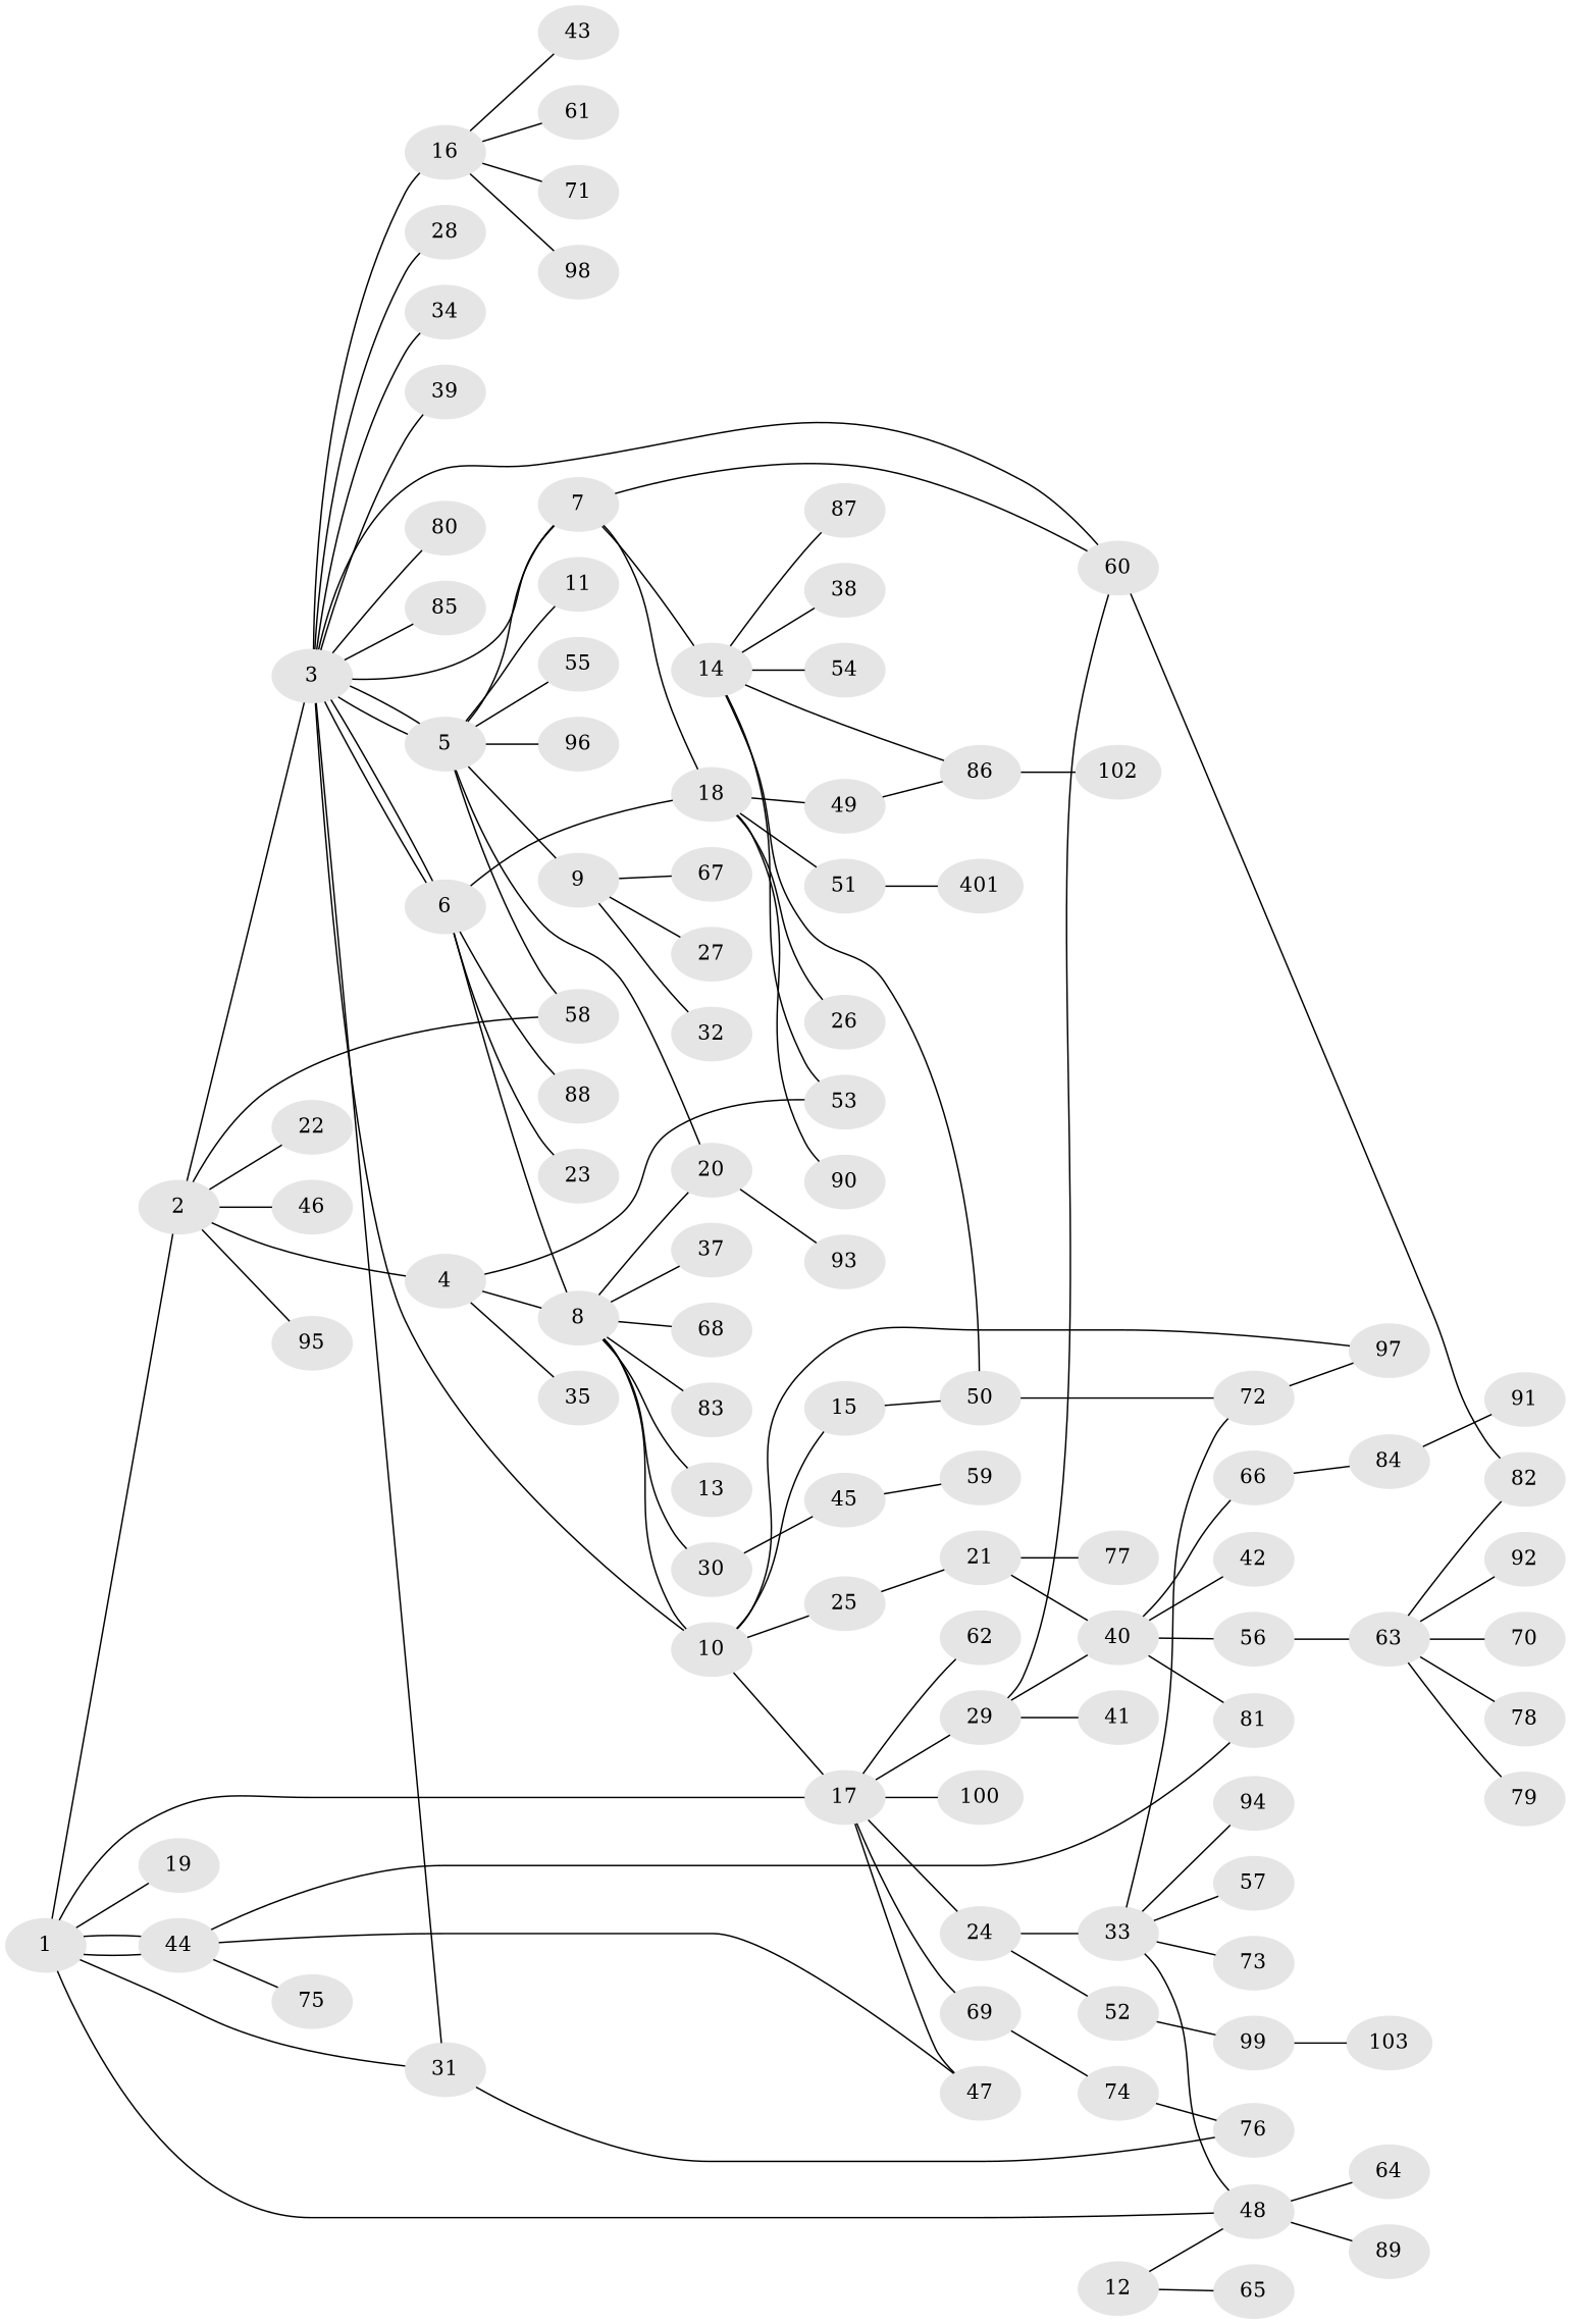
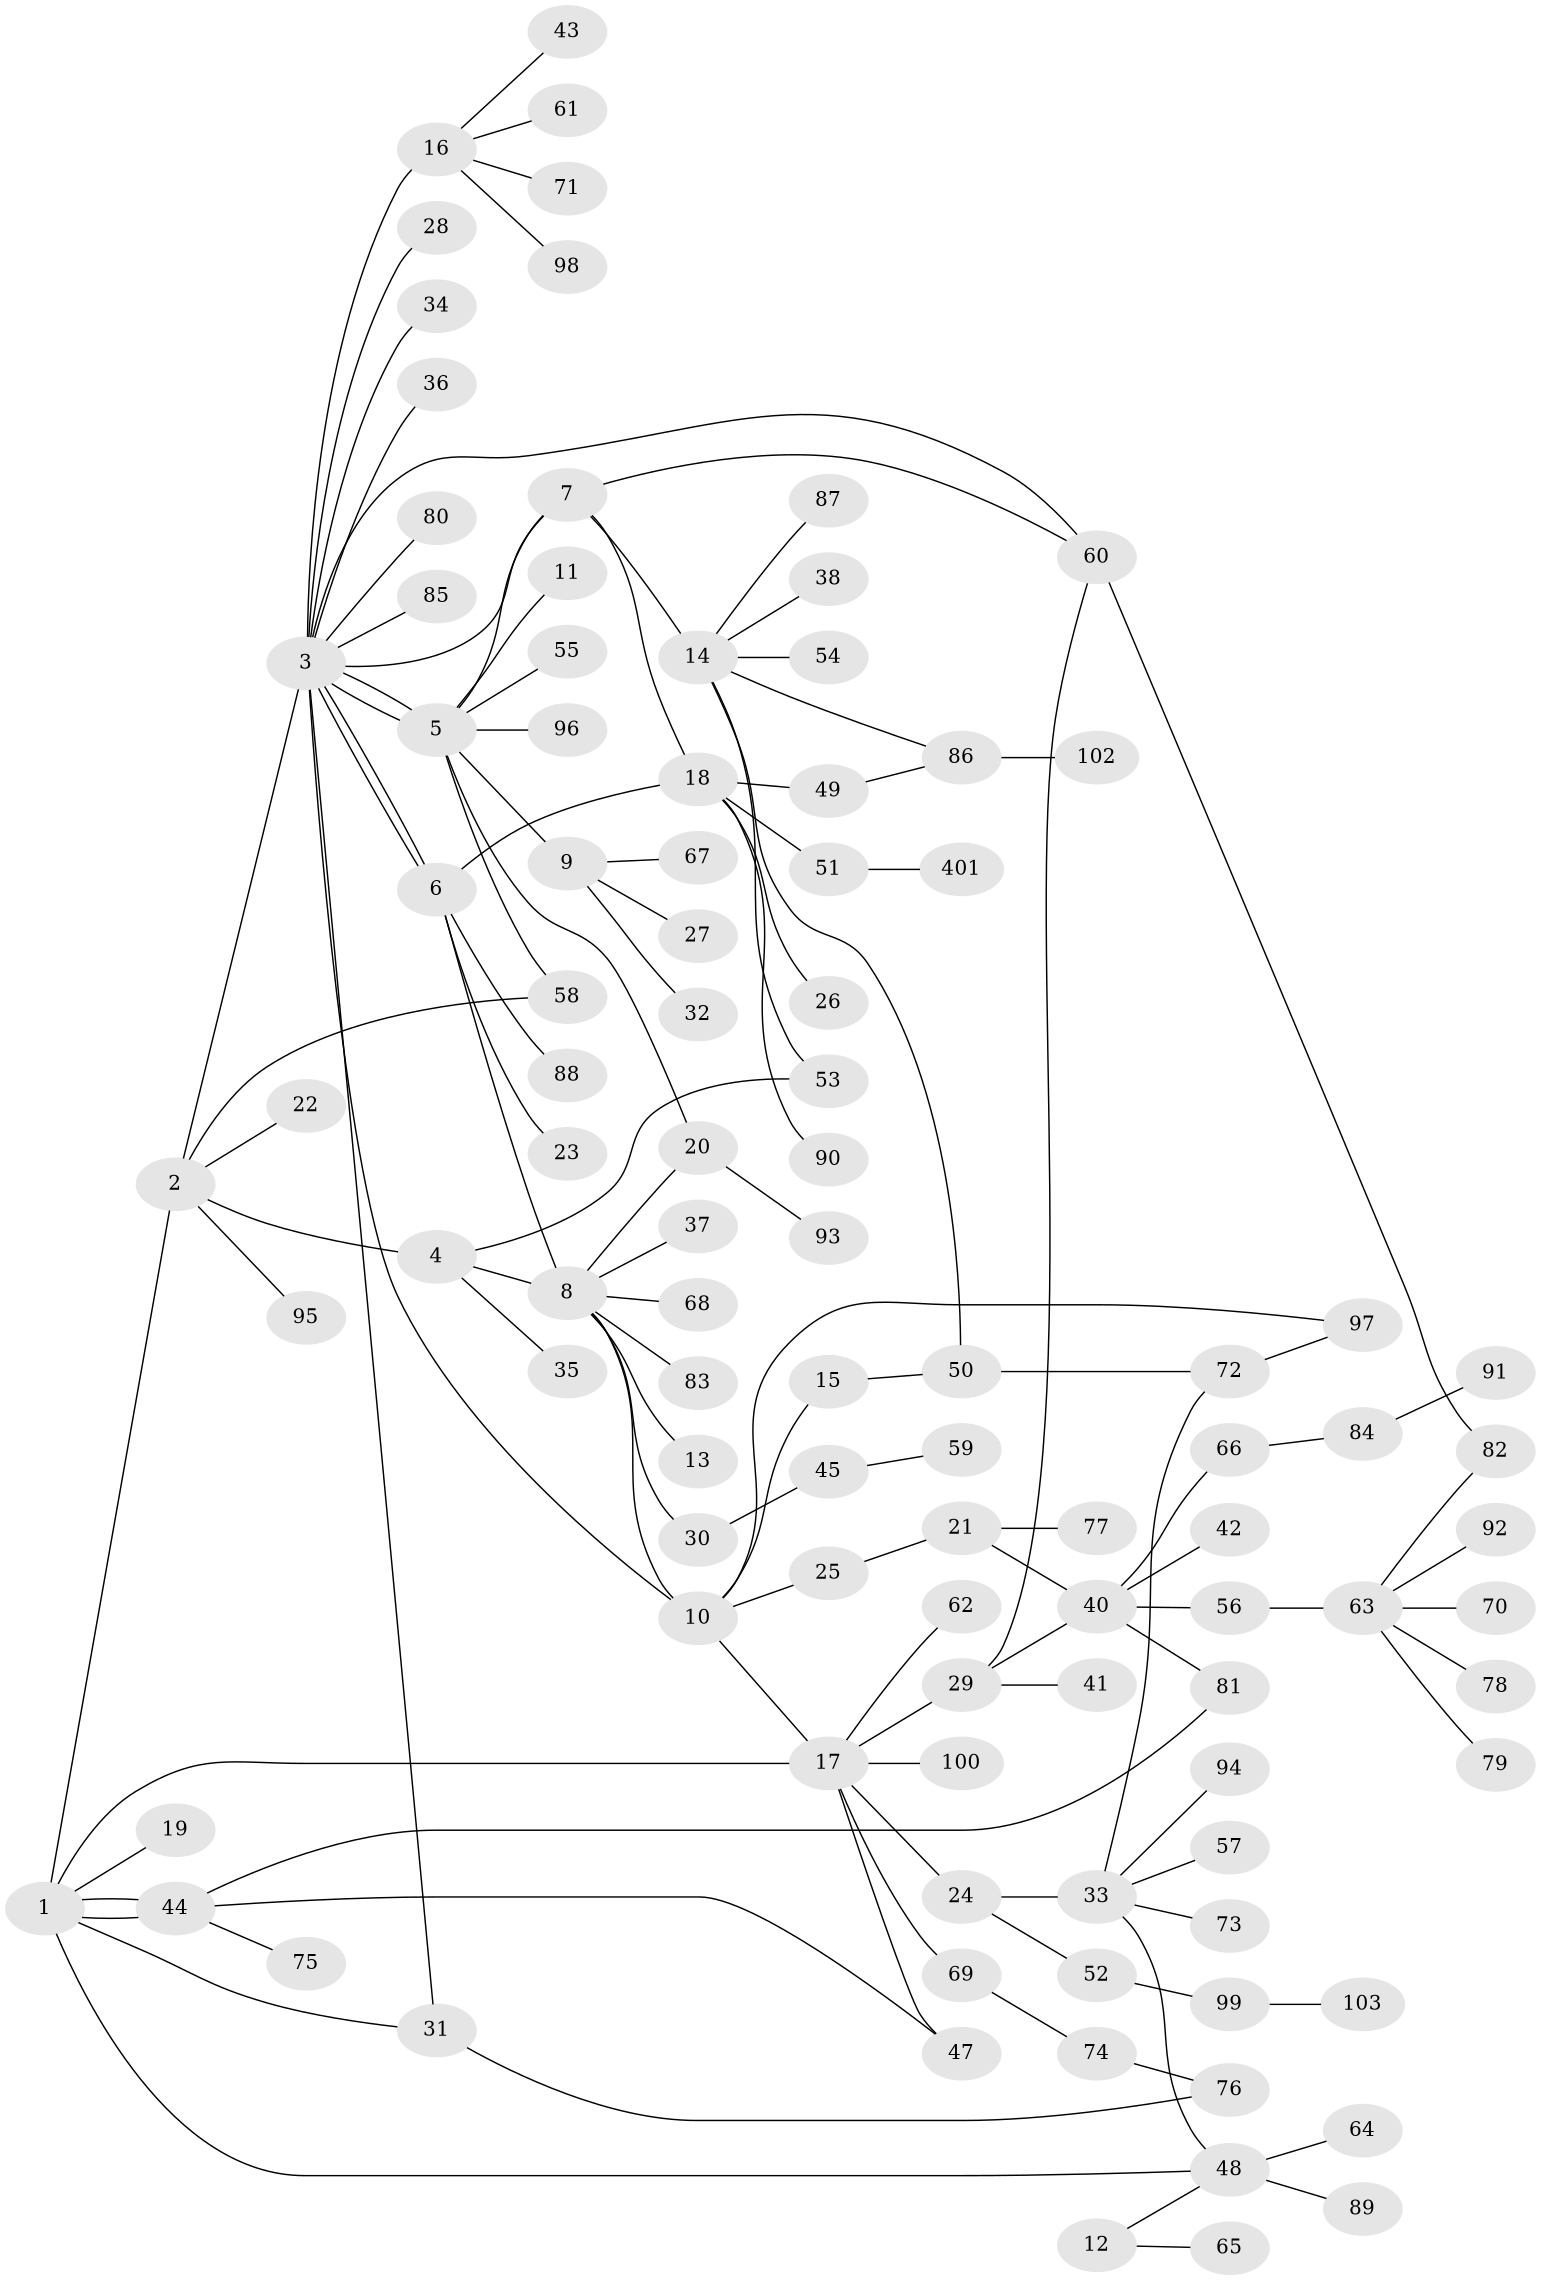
  graph {
    rankdir=LR
    node [color=gray90 style=filled]
    1
    2
    17
    19
    31
    44
    48
    3
    4
    22
-   46
    58
    95
    24
    29
    47
    62
    69
    100
    76
    81
    75
    64
    89
    5
    6
    7
    10
    16
    28
    34
-   39
+   39 [label=36]
    60
    80
    85
    8
    35
    53
    9
    11
    20
    55
    96
    18
    23
    88
    14
    15
    25
    97
    43
    61
    71
    98
    82
    13
    30
    37
    68
    83
    27
    32
    67
    93
    26
    49
    51
    90
    38
    50
    54
    86
    87
    45
    12
    65
    21
    72
    102
    40
    77
    33
    52
    41
    74
    n86 [label=401]
    42
    56
    66
    57
    73
    94
    99
    59
    63
    84
    103
    70
    78
    79
    92
    91
    1 -- 2
    1 -- 17
    1 -- 19
    1 -- 31
    1 -- 44
    1 -- 44
    1 -- 48
    2 -- 3
    2 -- 4
    2 -- 22
-   2 -- 46
    2 -- 58
    2 -- 95
    17 -- 24
    17 -- 29
    17 -- 47
    17 -- 62
    17 -- 69
    17 -- 100
    31 -- 76
    44 -- 47
    44 -- 81
    44 -- 75
    48 -- 64
    48 -- 89
    3 -- 31
    3 -- 5
    3 -- 5
    3 -- 6
    3 -- 6
    3 -- 7
    3 -- 10
    3 -- 16
    3 -- 28
    3 -- 34
    3 -- 39
    3 -- 60
    3 -- 80
    3 -- 85
    4 -- 8
    4 -- 35
    4 -- 53
    24 -- 33
    24 -- 52
    29 -- 60
    29 -- 40
    29 -- 41
    69 -- 74
    5 -- 58
    5 -- 7
    5 -- 9
    5 -- 11
    5 -- 20
    5 -- 55
    5 -- 96
    6 -- 8
    6 -- 18
    6 -- 23
    6 -- 88
    7 -- 60
    7 -- 18
    7 -- 14
    10 -- 17
    10 -- 15
    10 -- 25
    10 -- 97
    16 -- 43
    16 -- 61
    16 -- 71
    16 -- 98
    60 -- 82
    8 -- 10
    8 -- 20
    8 -- 13
    8 -- 30
    8 -- 37
    8 -- 68
    8 -- 83
    9 -- 27
    9 -- 32
    9 -- 67
    20 -- 93
    18 -- 26
    18 -- 49
    18 -- 51
    18 -- 90
    14 -- 53
    14 -- 38
    14 -- 50
    14 -- 54
    14 -- 86
    14 -- 87
    15 -- 50
    25 -- 21
    30 -- 45
    49 -- 86
    51 -- n86
    50 -- 72
    86 -- 102
    45 -- 59
    12 -- 48
    12 -- 65
    21 -- 40
    21 -- 77
    72 -- 97
    40 -- 81
    40 -- 42
    40 -- 56
    40 -- 66
    33 -- 48
    33 -- 72
    33 -- 57
    33 -- 73
    33 -- 94
    52 -- 99
    74 -- 76
    56 -- 63
    66 -- 84
    99 -- 103
    63 -- 82
    63 -- 70
    63 -- 78
    63 -- 79
    63 -- 92
    84 -- 91
  }
